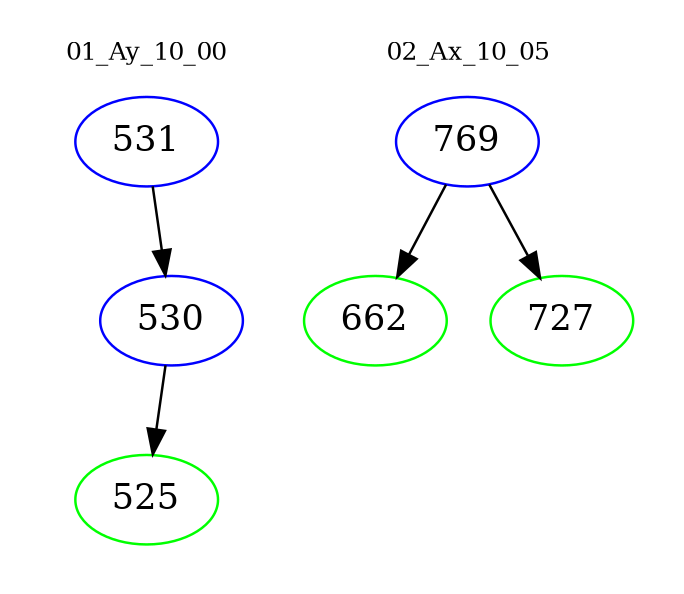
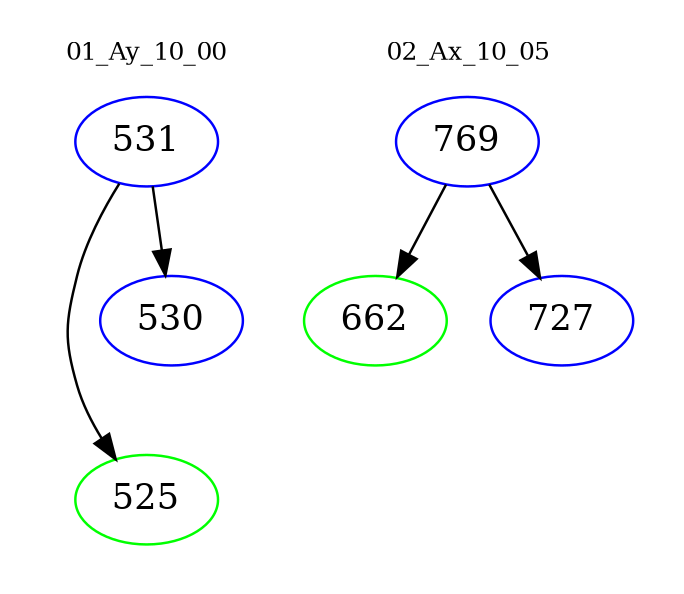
  digraph {
    node [color=blue]
    edge [color=black]
    n1 [label=531]
    n2 [color=green label=525]
    n3 [label=530]
    n4 [label=769]
    n5 [color=green label=662]
-   n6 [color=green label=727]
+   n6 [label=727]
    subgraph cluster_1 {
      color=white
      fontsize=10
      label="01_Ay_10_00"
      n1
      n2
      n3
    }
    subgraph cluster_2 {
      color=white
      fontsize=10
      label="02_Ax_10_05"
      n4
      n5
      n6
    }
-   n3 -> n2
+   n1 -> n2
    n1 -> n3
    n4 -> n5
    n4 -> n6
  }
